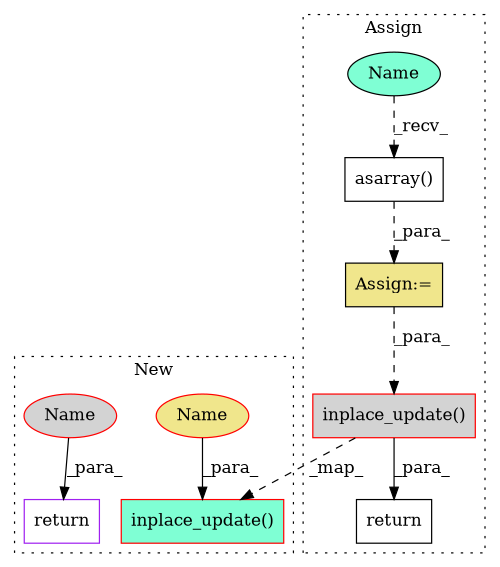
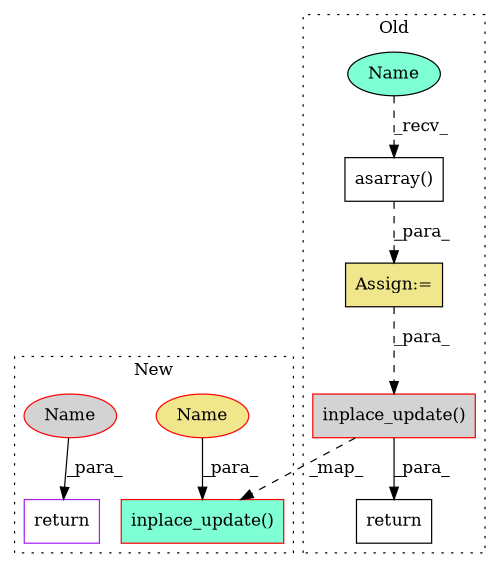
  digraph {
    node [a=75 l=7 shape=box style=filled fillcolor=white color=black]
    edge [style=dashed]
    n1 [l="12,20" label="asarray()" s="2923,2940"]
    n2 [a=93 label=return s=2969]
    n3 [a=68 l=3 label="Assign:=" s=2920 fillcolor=khaki]
    n4 [l="19,1" label="inplace_update()" s="2976,3005" fillcolor=lightgrey color=red]
    n5 [a=87 l=3 label=Name s=2923 shape=ellipse fillcolor=aquamarine]
    n6 [a=93 label=return s=2771 color=purple]
    n7 [l="19,1" label="inplace_update()" s="2732,2761" fillcolor=aquamarine color=red]
    n8 [a=87 l=5 label=Name s=2751 shape=ellipse fillcolor=khaki color=red]
    n9 [a=87 l=5 label=Name s=2778 shape=ellipse fillcolor=lightgrey color=red]
    subgraph cluster_1 {
-     label=Assign
+     label=Old
      style=dotted
      n1
      n2
      n3
      n4
      n5
    }
    subgraph cluster_2 {
      label=New
      style=dotted
      n6
      n7
      n8
      n9
    }
    n1 -> n3 [label=_para_]
    n3 -> n4 [label=_para_]
    n4 -> n2 [label=_para_ style=solid]
    n4 -> n7 [label=_map_]
    n5 -> n1 [label=_recv_]
    n8 -> n7 [label=_para_ style=solid]
    n9 -> n6 [label=_para_ style=solid]
  }
